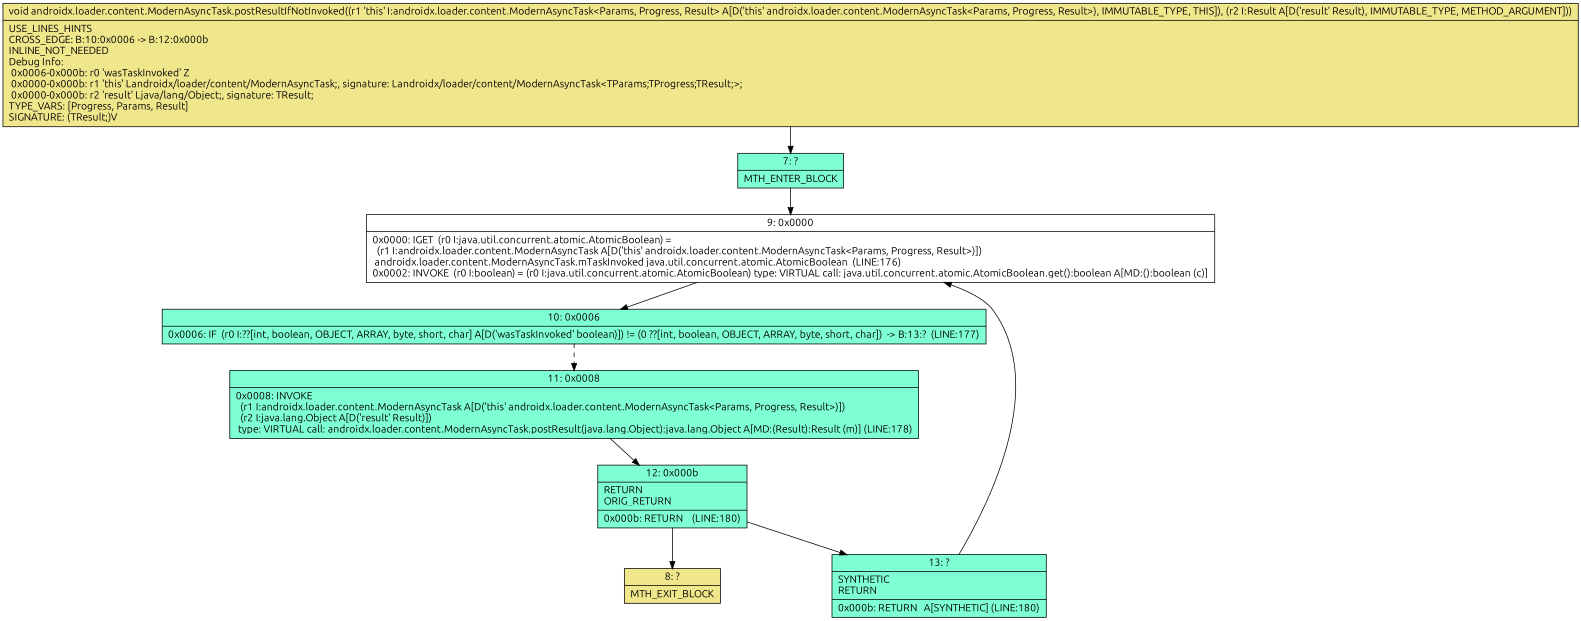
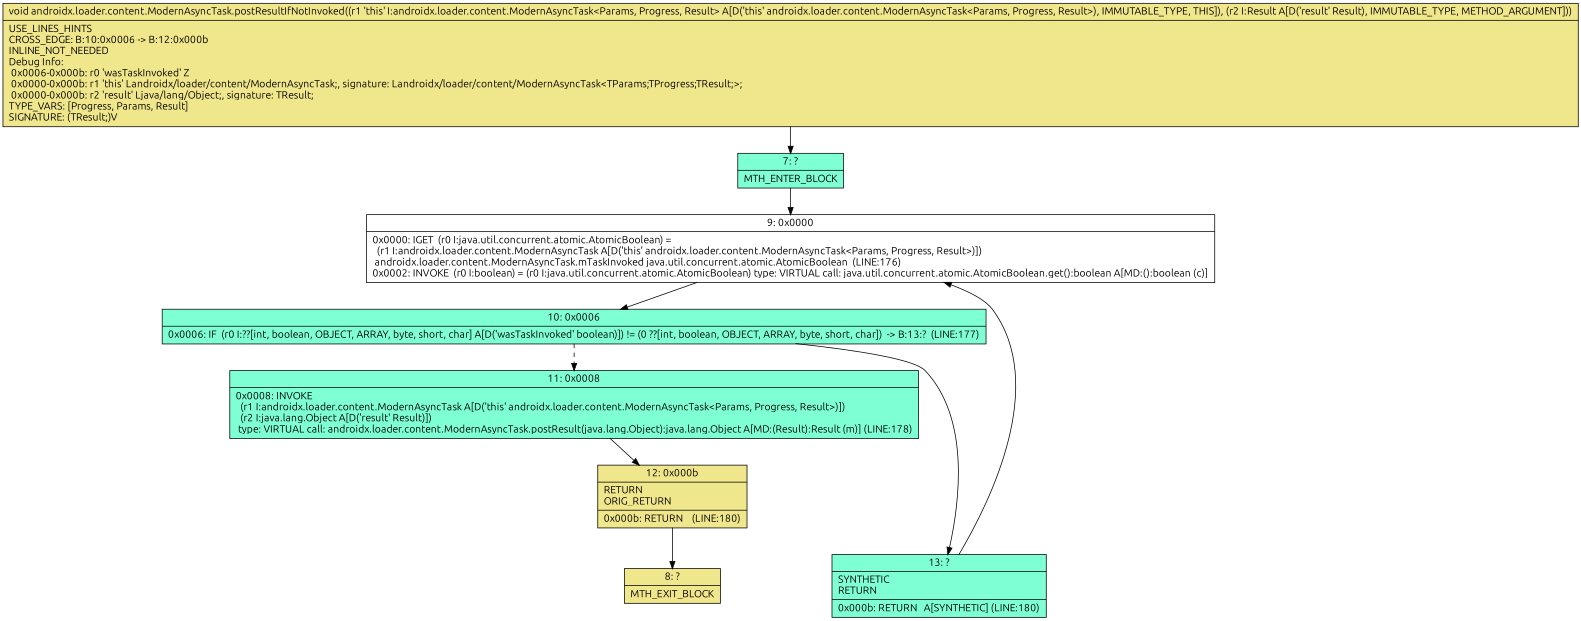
  digraph {
    fontname=Ubuntu
    node [fillcolor=aquamarine fontname=Ubuntu shape=record style=filled]
    edge [fontname=Ubuntu]
    n1 [label="{7\:\ ?|MTH_ENTER_BLOCK\l}"]
    n2 [fillcolor=white label="{9\:\ 0x0000|0x0000: IGET  (r0 I:java.util.concurrent.atomic.AtomicBoolean) = \l  (r1 I:androidx.loader.content.ModernAsyncTask A[D('this' androidx.loader.content.ModernAsyncTask\<Params, Progress, Result\>)])\l androidx.loader.content.ModernAsyncTask.mTaskInvoked java.util.concurrent.atomic.AtomicBoolean  (LINE:176)\l0x0002: INVOKE  (r0 I:boolean) = (r0 I:java.util.concurrent.atomic.AtomicBoolean) type: VIRTUAL call: java.util.concurrent.atomic.AtomicBoolean.get():boolean A[MD:():boolean (c)]\l}"]
    n3 [label="{10\:\ 0x0006|0x0006: IF  (r0 I:??[int, boolean, OBJECT, ARRAY, byte, short, char] A[D('wasTaskInvoked' boolean)]) != (0 ??[int, boolean, OBJECT, ARRAY, byte, short, char])  \-\> B:13:?  (LINE:177)\l}"]
    n4 [label="{11\:\ 0x0008|0x0008: INVOKE  \l  (r1 I:androidx.loader.content.ModernAsyncTask A[D('this' androidx.loader.content.ModernAsyncTask\<Params, Progress, Result\>)])\l  (r2 I:java.lang.Object A[D('result' Result)])\l type: VIRTUAL call: androidx.loader.content.ModernAsyncTask.postResult(java.lang.Object):java.lang.Object A[MD:(Result):Result (m)] (LINE:178)\l}"]
    n5 [label="{13\:\ ?|SYNTHETIC\lRETURN\l|0x000b: RETURN   A[SYNTHETIC] (LINE:180)\l}"]
-   n6 [label="{12\:\ 0x000b|RETURN\lORIG_RETURN\l|0x000b: RETURN    (LINE:180)\l}"]
+   n6 [fillcolor=khaki label="{12\:\ 0x000b|RETURN\lORIG_RETURN\l|0x000b: RETURN    (LINE:180)\l}"]
    n7 [fillcolor=khaki label="{8\:\ ?|MTH_EXIT_BLOCK\l}"]
    n8 [fillcolor=khaki label="{void androidx.loader.content.ModernAsyncTask.postResultIfNotInvoked((r1 'this' I:androidx.loader.content.ModernAsyncTask\<Params, Progress, Result\> A[D('this' androidx.loader.content.ModernAsyncTask\<Params, Progress, Result\>), IMMUTABLE_TYPE, THIS]), (r2 I:Result A[D('result' Result), IMMUTABLE_TYPE, METHOD_ARGUMENT]))  | USE_LINES_HINTS\lCROSS_EDGE: B:10:0x0006 \-\> B:12:0x000b\lINLINE_NOT_NEEDED\lDebug Info:\l  0x0006\-0x000b: r0 'wasTaskInvoked' Z\l  0x0000\-0x000b: r1 'this' Landroidx\/loader\/content\/ModernAsyncTask;, signature: Landroidx\/loader\/content\/ModernAsyncTask\<TParams;TProgress;TResult;\>;\l  0x0000\-0x000b: r2 'result' Ljava\/lang\/Object;, signature: TResult;\lTYPE_VARS: [Progress, Params, Result]\lSIGNATURE: (TResult;)V\l}"]
    n1 -> n2
    n2 -> n3
    n3 -> n4 [style=dashed]
-   n6 -> n5
+   n3 -> n5
    n4 -> n6
    n5 -> n2
    n6 -> n7
    n8 -> n1
  }
